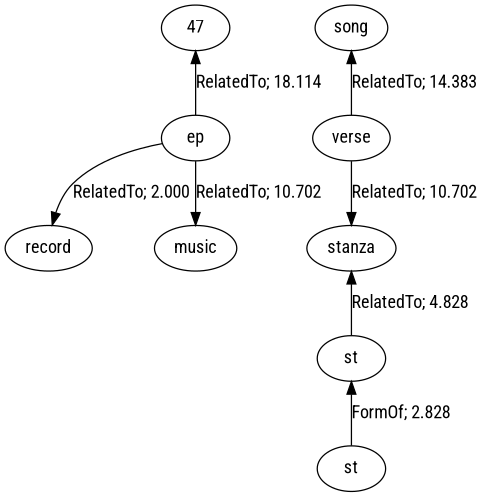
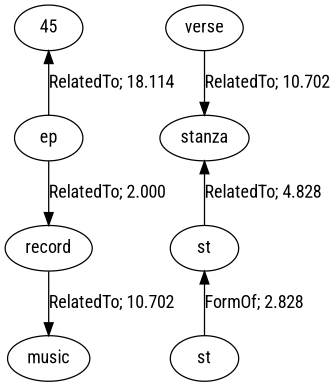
  digraph {
    fontname="Roboto Condensed"
    node [fontname="Roboto Condensed"]
    edge [dir=back fontname="Roboto Condensed"]
-   n1 [label=47]
+   n1 [label=45]
    n2 [label=ep]
    n3 [label=record]
    n4 [label=music]
-   n5 [label=song]
    n6 [label=verse]
    n7 [label=stanza]
    n8 [label=st]
    n9 [label=st]
    n1 -> n2 [label="RelatedTo; 18.114" weight=1.000]
    n2 -> n3 [dir=forward label="RelatedTo; 2.000" weight=2.000]
-   n2 -> n4 [dir=forward label="RelatedTo; 10.702" weight=10.702]
-   n5 -> n6 [label="RelatedTo; 14.383" weight=14.383]
+   n3 -> n4 [dir=forward label="RelatedTo; 10.702" weight=10.702]
    n6 -> n7 [dir=forward label="RelatedTo; 10.702" weight=8.525]
    n7 -> n8 [label="RelatedTo; 4.828" weight=4.828]
    n8 -> n9 [label="FormOf; 2.828" weight=2.828]
  }
